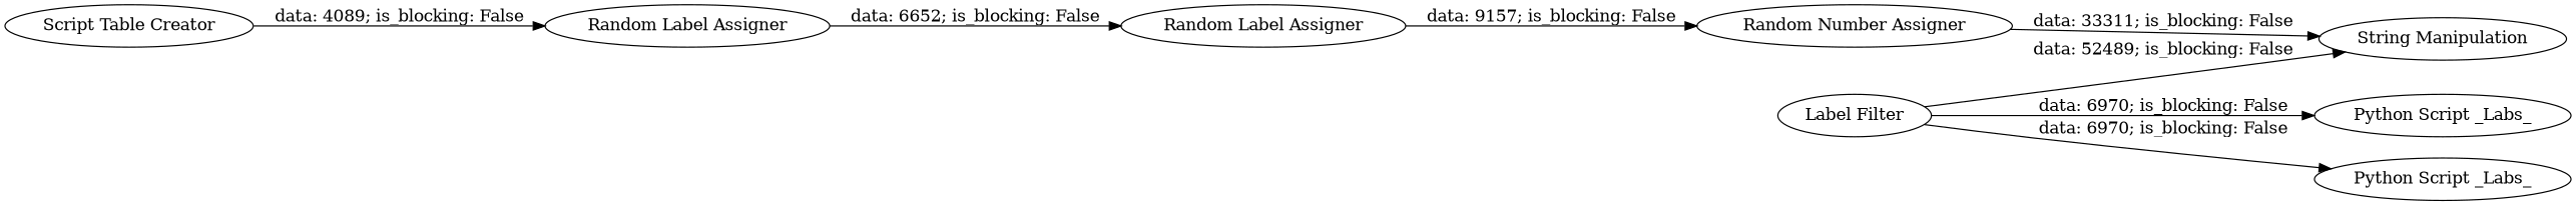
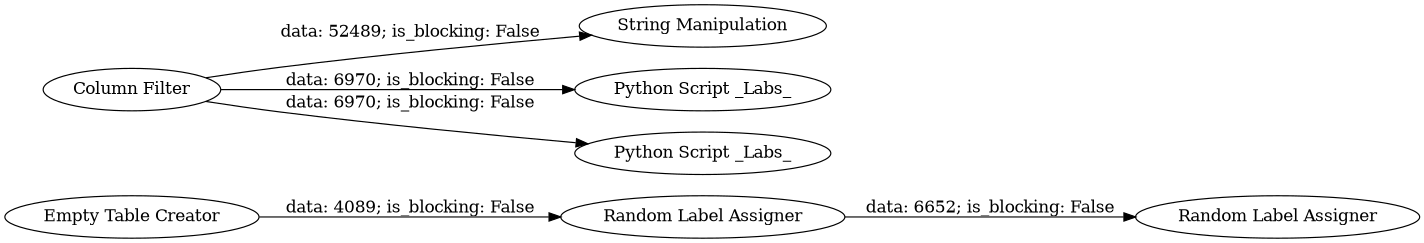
  digraph {
    rankdir=LR
    n1 [label="Random Label Assigner"]
-   n2 [label="Random Number Assigner"]
    n3 [label="String Manipulation"]
    n4 [label="Random Label Assigner"]
-   n5 [label="Label Filter"]
+   n5 [label="Column Filter"]
    n6 [label="Python Script _Labs_"]
    n7 [label="Python Script _Labs_"]
-   n8 [label="Script Table Creator"]
-   n1 -> n2 [label="data: 9157; is_blocking: False"]
-   n2 -> n3 [label="data: 33311; is_blocking: False"]
+   n8 [label="Empty Table Creator"]
    n4 -> n1 [label="data: 6652; is_blocking: False"]
    n5 -> n3 [label="data: 52489; is_blocking: False"]
    n5 -> n6 [label="data: 6970; is_blocking: False"]
    n5 -> n7 [label="data: 6970; is_blocking: False"]
    n8 -> n4 [label="data: 4089; is_blocking: False"]
  }
